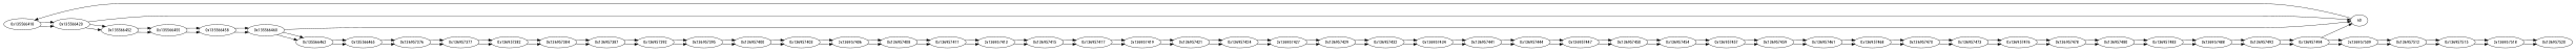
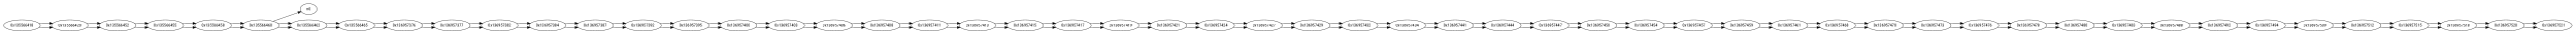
  digraph {
    fontname="Roboto Condensed"
    rankdir=LR
    node [fontname="Roboto Condensed"]
    edge [fontname="Roboto Condensed"]
    n1 [label="0x135566418"]
    n2 [label="0x135566420"]
    n3 [label="0x135566452"]
    n0
    n4 [label="0x135566455"]
    n5 [label="0x135566458"]
    n6 [label="0x135566460"]
    n7 [label="0x135566462"]
    n8 [label="0x135566465"]
    n9 [label="0x136957376"]
    n10 [label="0x136957377"]
    n11 [label="0x136957382"]
    n12 [label="0x136957384"]
    n13 [label="0x136957387"]
    n14 [label="0x136957392"]
    n15 [label="0x136957395"]
    n16 [label="0x136957400"]
    n17 [label="0x136957403"]
    n18 [label="0x136957406"]
    n19 [label="0x136957408"]
    n20 [label="0x136957411"]
    n21 [label="0x136957413"]
    n22 [label="0x136957415"]
    n23 [label="0x136957417"]
    n24 [label="0x136957419"]
    n25 [label="0x136957421"]
    n26 [label="0x136957424"]
    n27 [label="0x136957427"]
    n28 [label="0x136957429"]
    n29 [label="0x136957432"]
    n30 [label="0x136957434"]
    n31 [label="0x136957441"]
    n32 [label="0x136957444"]
    n33 [label="0x136957447"]
    n34 [label="0x136957450"]
    n35 [label="0x136957454"]
    n36 [label="0x136957457"]
    n37 [label="0x136957459"]
    n38 [label="0x136957461"]
    n39 [label="0x136957468"]
    n40 [label="0x136957470"]
    n41 [label="0x136957473"]
    n42 [label="0x136957476"]
    n43 [label="0x136957478"]
    n44 [label="0x136957480"]
    n45 [label="0x136957483"]
    n46 [label="0x136957488"]
    n47 [label="0x136957492"]
    n48 [label="0x136957494"]
    n49 [label="0x136957509"]
    n50 [label="0x136957512"]
    n51 [label="0x136957515"]
    n52 [label="0x136957518"]
    n53 [label="0x136957520"]
+   n54 [label="0x136957521"]
    n1 -> n2
    n1 -> n2
    n2 -> n3
    n2 -> n3
-   n2 -> n0
    n3 -> n4
    n3 -> n4
-   n0 -> n1
    n4 -> n5
    n4 -> n5
    n5 -> n6
    n5 -> n6
    n6 -> n0
    n6 -> n7
    n6 -> n7
    n7 -> n8
    n7 -> n8
    n8 -> n9
    n8 -> n9
    n9 -> n10
    n9 -> n10
    n10 -> n11
    n10 -> n11
    n11 -> n12
    n11 -> n12
    n12 -> n13
    n12 -> n13
    n13 -> n14
    n13 -> n14
    n14 -> n15
    n14 -> n15
    n15 -> n16
    n15 -> n16
    n16 -> n17
    n16 -> n17
    n17 -> n18
    n17 -> n18
    n18 -> n19
    n18 -> n19
    n19 -> n20
    n19 -> n20
    n20 -> n21
    n20 -> n21
    n21 -> n22
    n21 -> n22
    n22 -> n23
    n22 -> n23
    n23 -> n24
    n23 -> n24
    n24 -> n25
    n24 -> n25
    n25 -> n26
    n25 -> n26
    n26 -> n27
    n26 -> n27
    n27 -> n28
    n27 -> n28
    n28 -> n29
    n28 -> n29
    n29 -> n30
    n29 -> n30
    n30 -> n31
    n30 -> n31
    n31 -> n32
    n31 -> n32
    n32 -> n33
    n32 -> n33
    n33 -> n34
    n33 -> n34
    n34 -> n35
    n34 -> n35
    n35 -> n36
    n35 -> n36
    n36 -> n37
    n36 -> n37
    n37 -> n38
    n37 -> n38
    n38 -> n39
    n38 -> n39
    n39 -> n40
    n39 -> n40
    n40 -> n41
    n40 -> n41
    n41 -> n42
    n41 -> n42
    n42 -> n43
    n42 -> n43
    n43 -> n44
    n43 -> n44
    n44 -> n45
    n44 -> n45
    n45 -> n46
    n45 -> n46
    n46 -> n47
    n46 -> n47
    n47 -> n48
    n47 -> n48
-   n48 -> n0
    n48 -> n49
    n48 -> n49
    n49 -> n50
    n49 -> n50
    n50 -> n51
    n50 -> n51
    n51 -> n52
    n51 -> n52
    n52 -> n53
    n52 -> n53
+   n53 -> n54
+   n53 -> n54
  }
